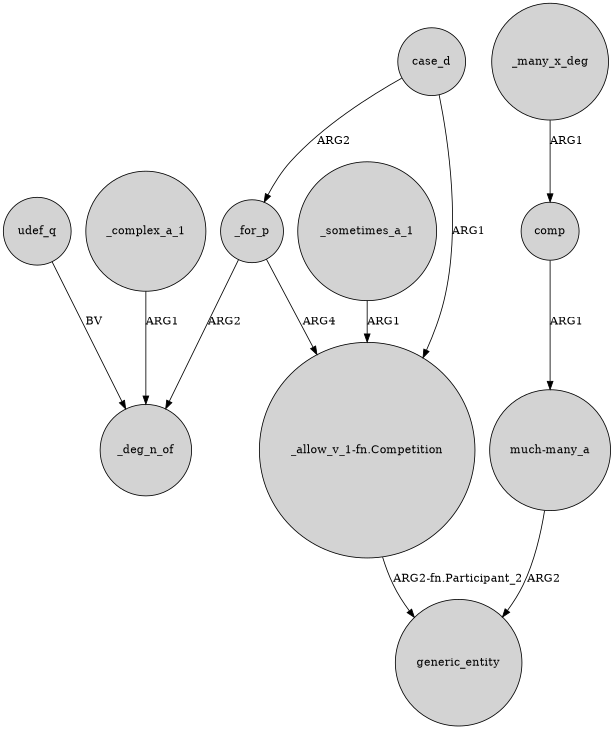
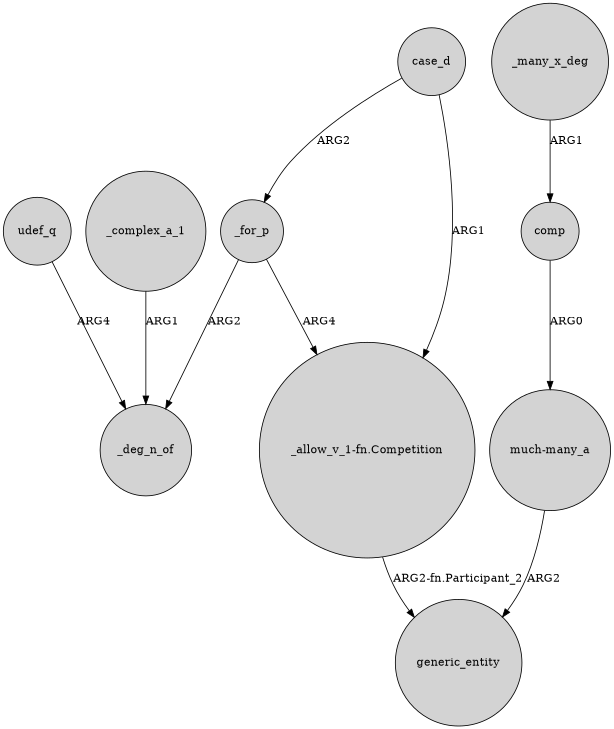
  digraph {
    node [shape=circle style=filled]
    n1 [label=_deg_n_of]
    udef_q
    "_allow_v_1-fn.Competition"
    generic_entity
    _for_p
    "much-many_a"
    n7 [label=case_d]
    _complex_a_1
-   _sometimes_a_1
    comp
    _many_x_deg
-   udef_q -> n1 [label=BV]
+   udef_q -> n1 [label=ARG4]
    "_allow_v_1-fn.Competition" -> generic_entity [label="ARG2-fn.Participant_2"]
    _for_p -> n1 [label=ARG2]
    _for_p -> "_allow_v_1-fn.Competition" [label=ARG4]
    "much-many_a" -> generic_entity [label=ARG2]
    n7 -> "_allow_v_1-fn.Competition" [label=ARG1]
    n7 -> _for_p [label=ARG2]
    _complex_a_1 -> n1 [label=ARG1]
-   _sometimes_a_1 -> "_allow_v_1-fn.Competition" [label=ARG1]
-   comp -> "much-many_a" [label=ARG1]
+   comp -> "much-many_a" [label=ARG0]
    _many_x_deg -> comp [label=ARG1]
  }
